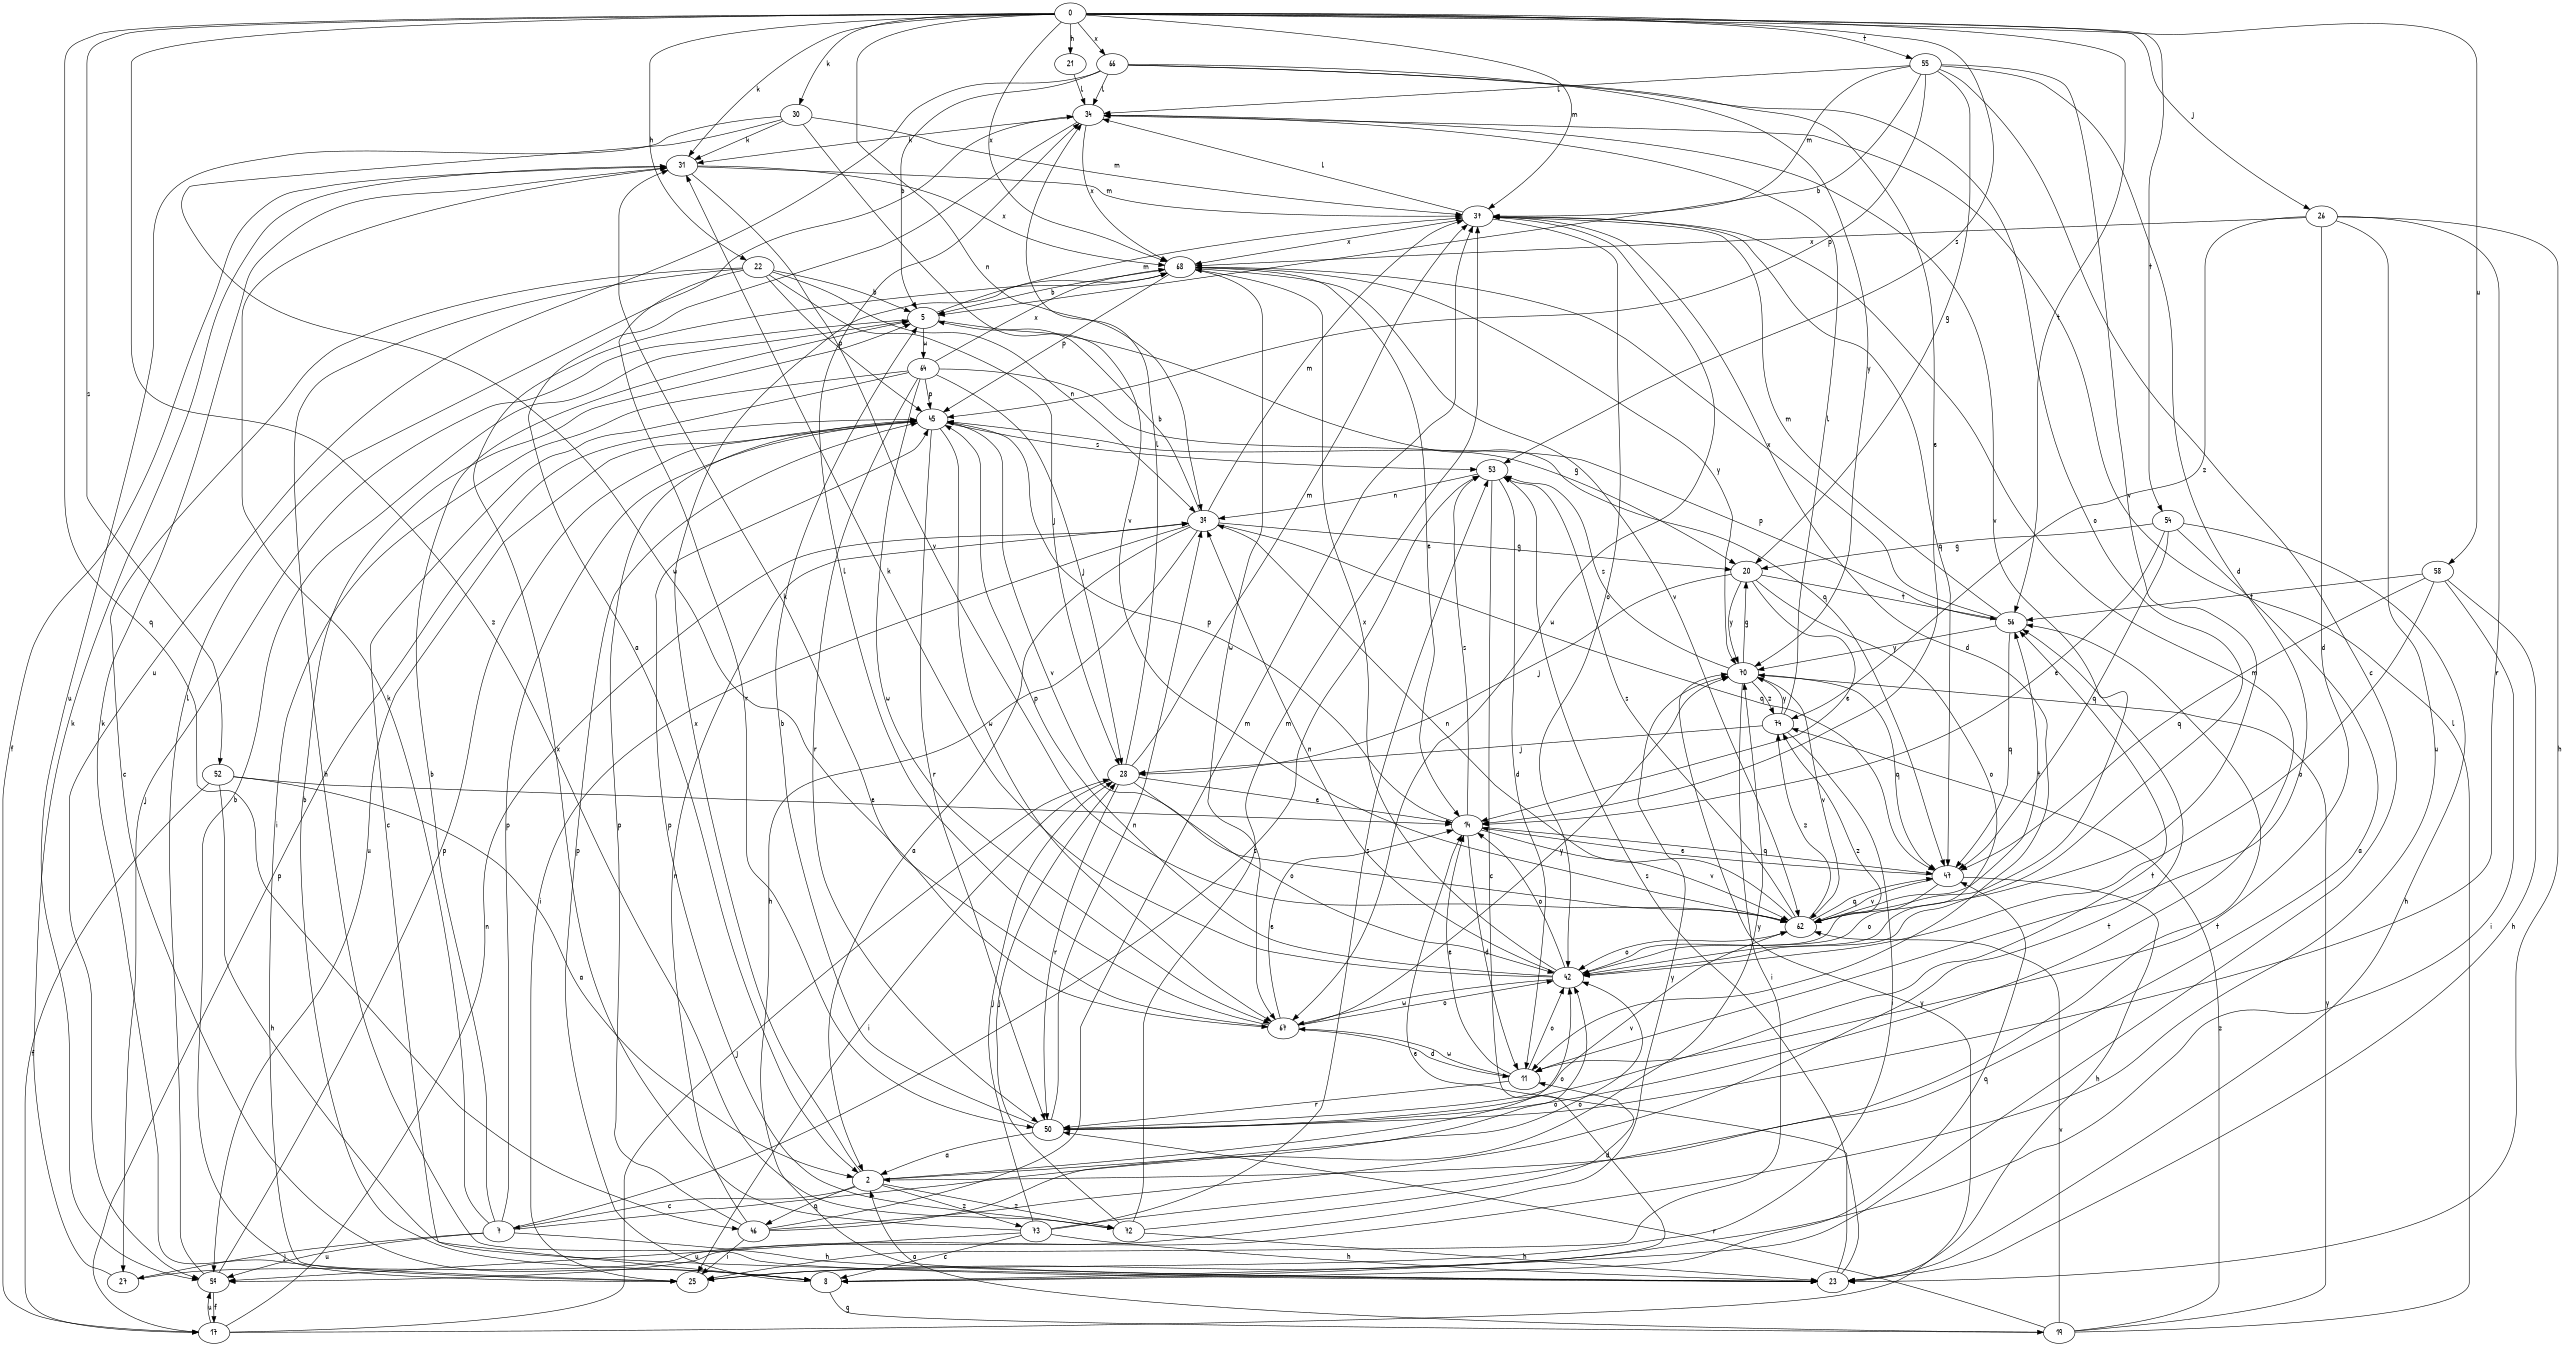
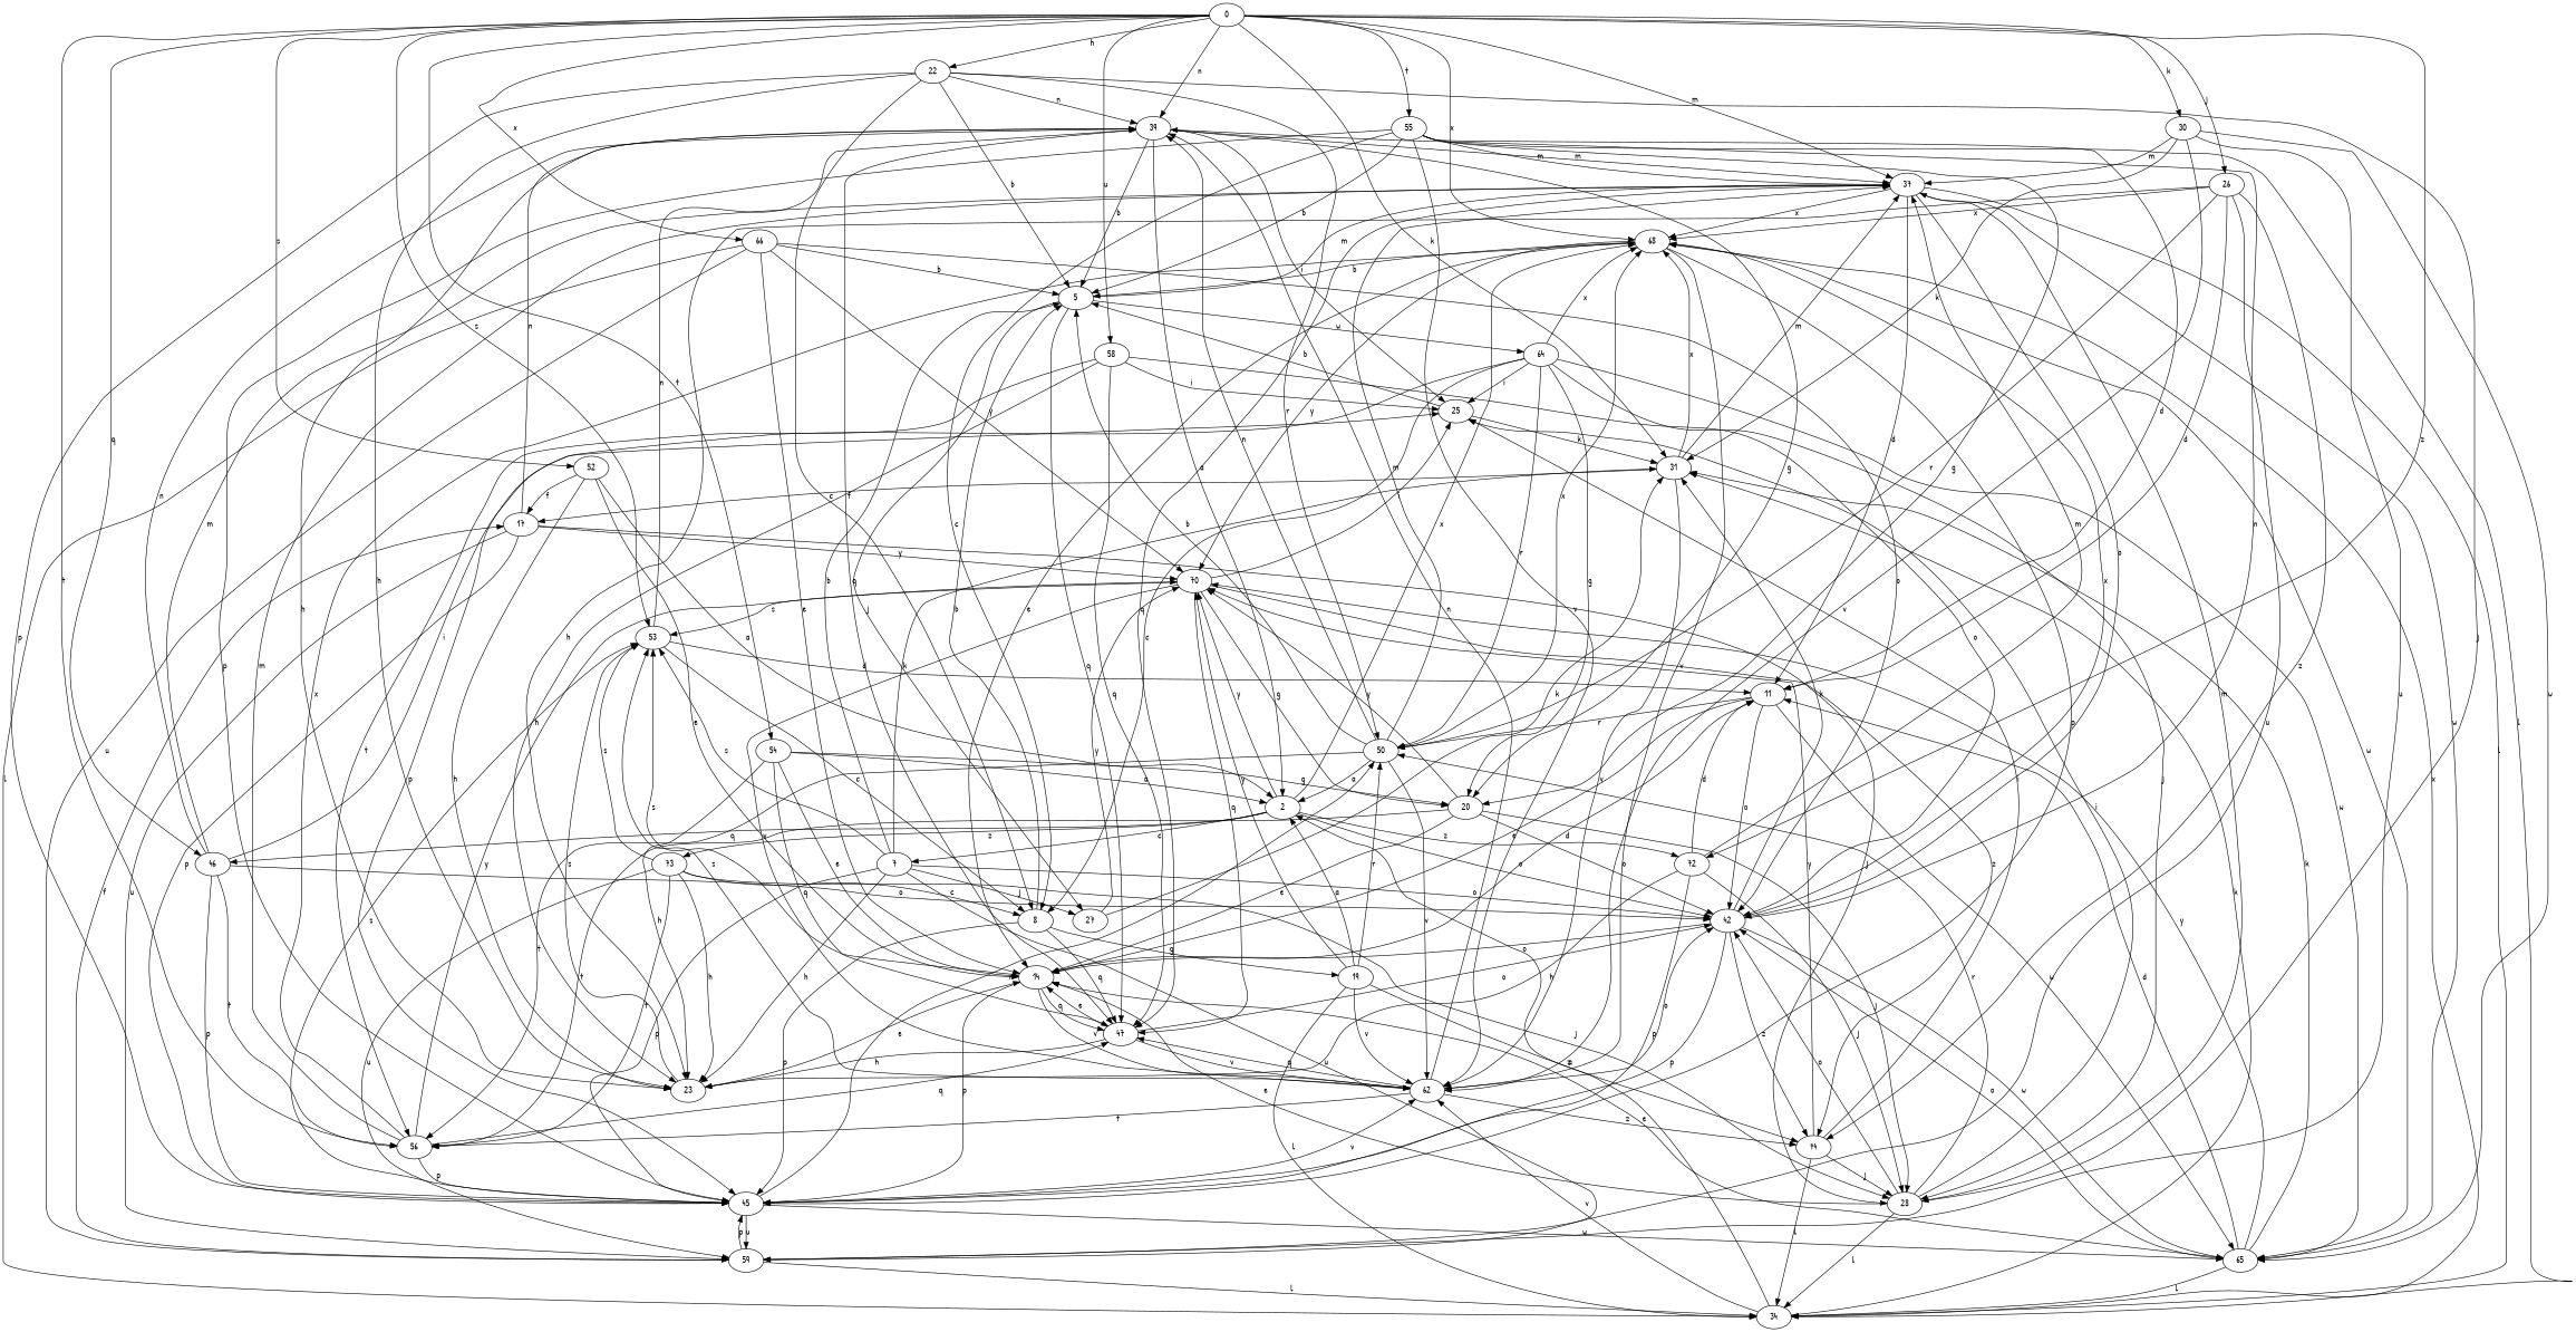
  strict digraph {
    fontname="Patrick Hand"
    node [fontname="Patrick Hand"]
    edge [fontname="Patrick Hand"]
    0
-   21
    22
    26
    30
    31
    37
    39
    46
    52
    53
    54
    55
    56
    58
    66
    68
    72
    34
    5
    23
    45
    8
    50
    28
    59
    11
    74
-   65 [label=67]
+   65
    62
    17
    42
    47
    2
    20
    25
    14
    70
    7
    73
    27
    64
    19
-   0 -> 21 [label=h]
    0 -> 22 [label=h]
    0 -> 26 [label=j]
    0 -> 30 [label=k]
    0 -> 31 [label=k]
    0 -> 37 [label=m]
    0 -> 39 [label=n]
    0 -> 46 [label=q]
    0 -> 52 [label=s]
    0 -> 53 [label=s]
    0 -> 54 [label=t]
    0 -> 55 [label=t]
    0 -> 56 [label=t]
    0 -> 58 [label=u]
    0 -> 66 [label=x]
    0 -> 68 [label=x]
    0 -> 72 [label=z]
-   21 -> 34 [label=l]
    22 -> 39 [label=n]
    22 -> 5 [label=b]
    22 -> 23 [label=h]
    22 -> 45 [label=p]
    22 -> 8 [label=c]
    22 -> 50 [label=r]
    22 -> 28 [label=j]
    26 -> 68 [label=x]
    26 -> 23 [label=h]
    26 -> 50 [label=r]
    26 -> 59 [label=u]
    26 -> 11 [label=d]
    26 -> 74 [label=z]
    30 -> 31 [label=k]
    30 -> 37 [label=m]
    30 -> 59 [label=u]
    30 -> 65 [label=w]
    30 -> 62 [label=v]
    31 -> 37 [label=m]
    31 -> 68 [label=x]
    31 -> 62 [label=v]
    31 -> 17 [label=f]
    37 -> 68 [label=x]
    37 -> 34 [label=l]
    37 -> 11 [label=d]
    37 -> 65 [label=w]
    37 -> 42 [label=o]
    37 -> 47 [label=q]
    39 -> 37 [label=m]
    39 -> 5 [label=b]
    39 -> 23 [label=h]
    39 -> 47 [label=q]
    39 -> 2 [label=a]
    39 -> 20 [label=g]
    39 -> 25 [label=i]
    46 -> 37 [label=m]
    46 -> 39 [label=n]
    46 -> 56 [label=t]
    46 -> 45 [label=p]
    46 -> 42 [label=o]
    46 -> 25 [label=i]
    52 -> 23 [label=h]
    52 -> 17 [label=f]
    52 -> 2 [label=a]
    52 -> 14 [label=e]
    53 -> 39 [label=n]
    53 -> 8 [label=c]
    53 -> 11 [label=d]
    54 -> 23 [label=h]
    54 -> 47 [label=q]
    54 -> 2 [label=a]
    54 -> 20 [label=g]
    54 -> 14 [label=e]
    55 -> 37 [label=m]
    55 -> 34 [label=l]
    55 -> 5 [label=b]
    55 -> 45 [label=p]
    55 -> 8 [label=c]
    55 -> 11 [label=d]
    55 -> 62 [label=v]
    55 -> 20 [label=g]
    56 -> 37 [label=m]
    56 -> 68 [label=x]
    56 -> 45 [label=p]
    56 -> 47 [label=q]
    56 -> 70 [label=y]
    58 -> 56 [label=t]
    58 -> 23 [label=h]
    58 -> 42 [label=o]
    58 -> 47 [label=q]
    58 -> 25 [label=i]
    66 -> 34 [label=l]
    66 -> 5 [label=b]
    66 -> 59 [label=u]
    66 -> 42 [label=o]
    66 -> 14 [label=e]
    66 -> 70 [label=y]
    68 -> 5 [label=b]
    68 -> 45 [label=p]
    68 -> 65 [label=w]
    68 -> 62 [label=v]
    68 -> 14 [label=e]
    68 -> 70 [label=y]
    72 -> 37 [label=m]
    72 -> 23 [label=h]
    72 -> 45 [label=p]
    72 -> 28 [label=j]
    72 -> 11 [label=d]
    34 -> 31 [label=k]
    34 -> 68 [label=x]
    34 -> 62 [label=v]
    34 -> 2 [label=a]
    5 -> 37 [label=m]
    5 -> 47 [label=q]
    5 -> 27 [label=j]
    5 -> 64 [label=w]
    23 -> 53 [label=s]
    23 -> 14 [label=e]
    45 -> 53 [label=s]
    45 -> 50 [label=r]
    45 -> 59 [label=u]
    45 -> 65 [label=w]
    45 -> 62 [label=v]
    8 -> 5 [label=b]
    8 -> 45 [label=p]
    8 -> 47 [label=q]
    8 -> 19 [label=g]
    50 -> 37 [label=m]
    50 -> 39 [label=n]
    50 -> 56 [label=t]
-   73 -> 68 [label=x]
+   50 -> 68 [label=x]
    50 -> 5 [label=b]
    50 -> 62 [label=v]
    50 -> 2 [label=a]
    28 -> 37 [label=m]
    28 -> 34 [label=l]
    28 -> 50 [label=r]
    28 -> 42 [label=o]
    28 -> 25 [label=i]
    28 -> 14 [label=e]
    59 -> 34 [label=l]
    59 -> 45 [label=p]
    59 -> 17 [label=f]
    11 -> 50 [label=r]
    11 -> 65 [label=w]
    11 -> 42 [label=o]
    11 -> 14 [label=e]
    74 -> 34 [label=l]
    74 -> 28 [label=j]
    74 -> 25 [label=i]
    74 -> 70 [label=y]
    65 -> 31 [label=k]
    65 -> 34 [label=l]
    65 -> 11 [label=d]
    65 -> 42 [label=o]
    65 -> 14 [label=e]
    65 -> 70 [label=y]
    62 -> 39 [label=n]
    62 -> 53 [label=s]
    62 -> 56 [label=t]
    62 -> 74 [label=z]
    62 -> 42 [label=o]
    62 -> 47 [label=q]
    17 -> 39 [label=n]
    17 -> 45 [label=p]
    17 -> 28 [label=j]
    17 -> 59 [label=u]
    17 -> 70 [label=y]
    42 -> 31 [label=k]
    42 -> 39 [label=n]
    42 -> 68 [label=x]
    42 -> 45 [label=p]
    42 -> 74 [label=z]
    42 -> 65 [label=w]
    42 -> 14 [label=o]
    47 -> 23 [label=h]
    47 -> 62 [label=v]
    47 -> 42 [label=o]
    47 -> 14 [label=e]
    2 -> 46 [label=q]
    2 -> 68 [label=x]
    2 -> 72 [label=z]
    2 -> 42 [label=o]
    2 -> 70 [label=y]
    2 -> 7 [label=c]
    2 -> 73 [label=z]
    20 -> 56 [label=t]
    20 -> 28 [label=j]
    20 -> 42 [label=o]
    20 -> 14 [label=e]
    20 -> 70 [label=y]
    25 -> 31 [label=k]
    25 -> 5 [label=b]
    14 -> 53 [label=s]
    14 -> 45 [label=p]
    14 -> 11 [label=d]
    14 -> 62 [label=v]
    14 -> 47 [label=q]
    70 -> 53 [label=s]
    70 -> 74 [label=z]
    70 -> 62 [label=v]
    70 -> 47 [label=q]
    70 -> 20 [label=g]
    70 -> 25 [label=i]
    7 -> 31 [label=k]
    7 -> 53 [label=s]
    7 -> 5 [label=b]
    7 -> 23 [label=h]
    7 -> 45 [label=p]
    7 -> 59 [label=u]
    7 -> 42 [label=o]
    7 -> 27 [label=j]
    73 -> 53 [label=s]
    73 -> 56 [label=t]
    73 -> 23 [label=h]
    73 -> 8 [label=c]
    73 -> 28 [label=j]
    73 -> 59 [label=u]
    27 -> 31 [label=k]
    27 -> 70 [label=y]
    64 -> 68 [label=x]
    64 -> 45 [label=p]
    64 -> 8 [label=c]
    64 -> 50 [label=r]
    64 -> 28 [label=j]
    64 -> 65 [label=w]
    64 -> 20 [label=g]
    64 -> 25 [label=i]
    19 -> 34 [label=l]
    19 -> 50 [label=r]
    19 -> 74 [label=z]
    19 -> 62 [label=v]
    19 -> 2 [label=a]
    19 -> 70 [label=y]
  }
